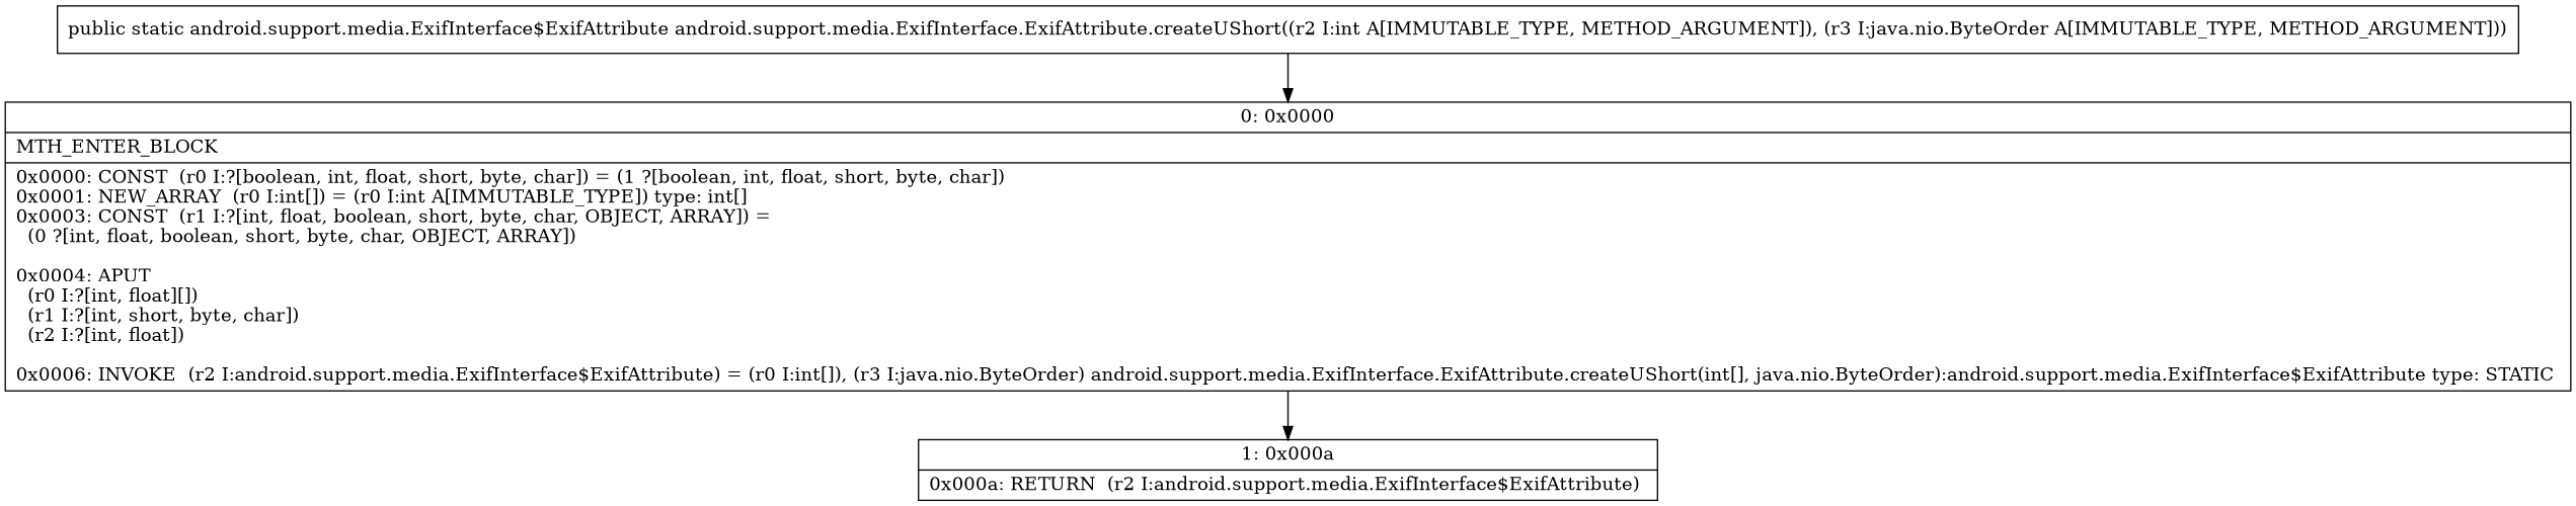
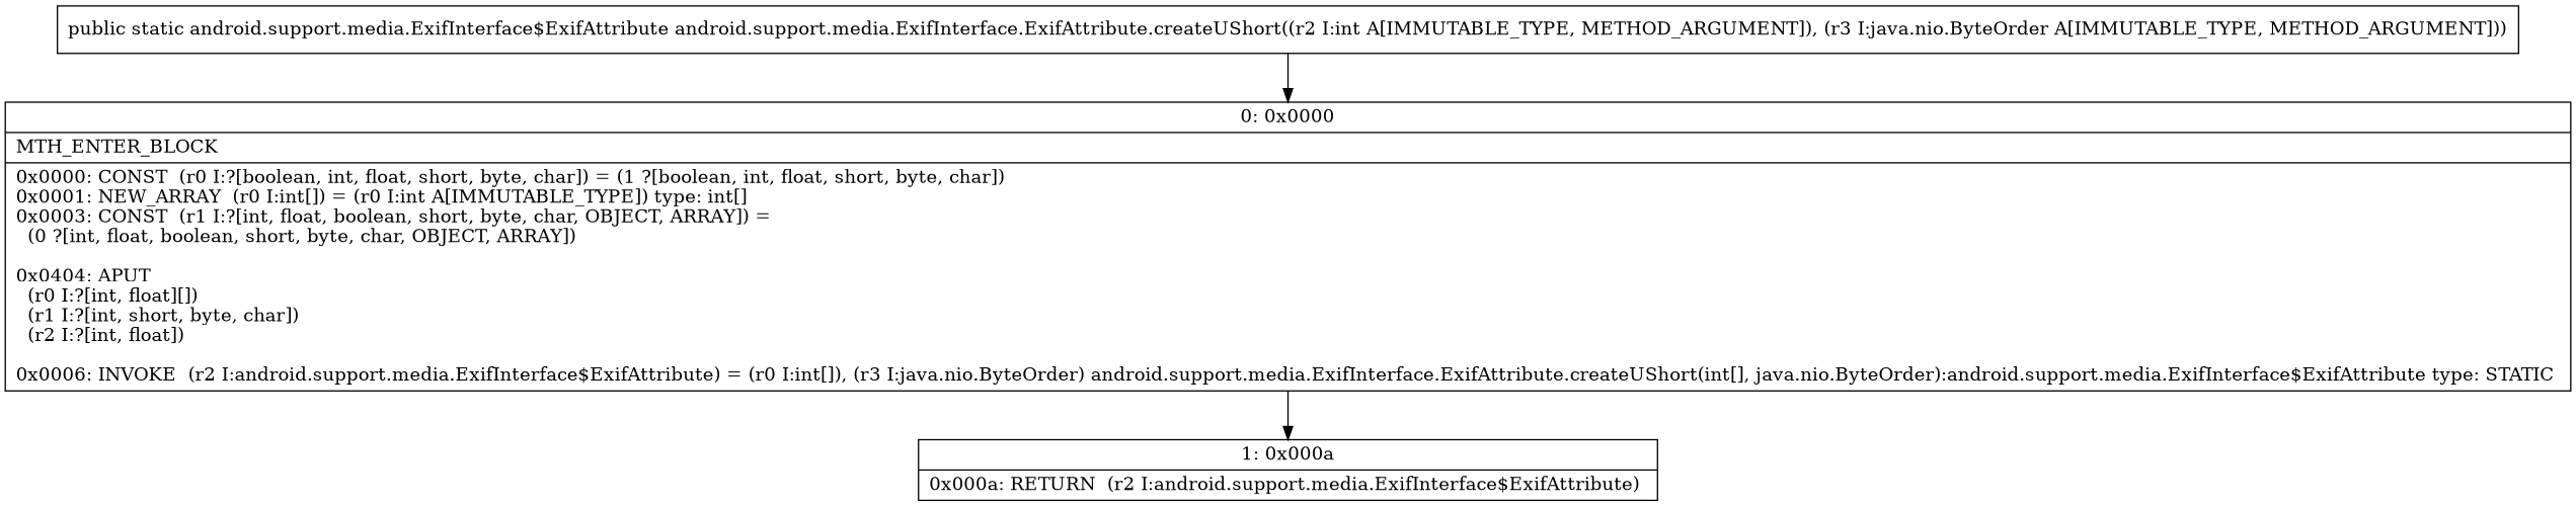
  digraph {
    node [shape=record]
-   n1 [label="{0\:\ 0x0000|MTH_ENTER_BLOCK\l|0x0000: CONST  (r0 I:?[boolean, int, float, short, byte, char]) = (1 ?[boolean, int, float, short, byte, char]) \l0x0001: NEW_ARRAY  (r0 I:int[]) = (r0 I:int A[IMMUTABLE_TYPE]) type: int[] \l0x0003: CONST  (r1 I:?[int, float, boolean, short, byte, char, OBJECT, ARRAY]) = \l  (0 ?[int, float, boolean, short, byte, char, OBJECT, ARRAY])\l \l0x0004: APUT  \l  (r0 I:?[int, float][])\l  (r1 I:?[int, short, byte, char])\l  (r2 I:?[int, float])\l \l0x0006: INVOKE  (r2 I:android.support.media.ExifInterface$ExifAttribute) = (r0 I:int[]), (r3 I:java.nio.ByteOrder) android.support.media.ExifInterface.ExifAttribute.createUShort(int[], java.nio.ByteOrder):android.support.media.ExifInterface$ExifAttribute type: STATIC \l}"]
+   n1 [label="{0\:\ 0x0000|MTH_ENTER_BLOCK\l|0x0000: CONST  (r0 I:?[boolean, int, float, short, byte, char]) = (1 ?[boolean, int, float, short, byte, char]) \l0x0001: NEW_ARRAY  (r0 I:int[]) = (r0 I:int A[IMMUTABLE_TYPE]) type: int[] \l0x0003: CONST  (r1 I:?[int, float, boolean, short, byte, char, OBJECT, ARRAY]) = \l  (0 ?[int, float, boolean, short, byte, char, OBJECT, ARRAY])\l \l0x0404: APUT  \l  (r0 I:?[int, float][])\l  (r1 I:?[int, short, byte, char])\l  (r2 I:?[int, float])\l \l0x0006: INVOKE  (r2 I:android.support.media.ExifInterface$ExifAttribute) = (r0 I:int[]), (r3 I:java.nio.ByteOrder) android.support.media.ExifInterface.ExifAttribute.createUShort(int[], java.nio.ByteOrder):android.support.media.ExifInterface$ExifAttribute type: STATIC \l}"]
    n2 [label="{1\:\ 0x000a|0x000a: RETURN  (r2 I:android.support.media.ExifInterface$ExifAttribute) \l}"]
    n3 [label="{public static android.support.media.ExifInterface$ExifAttribute android.support.media.ExifInterface.ExifAttribute.createUShort((r2 I:int A[IMMUTABLE_TYPE, METHOD_ARGUMENT]), (r3 I:java.nio.ByteOrder A[IMMUTABLE_TYPE, METHOD_ARGUMENT])) }"]
    n1 -> n2
    n3 -> n1
  }
